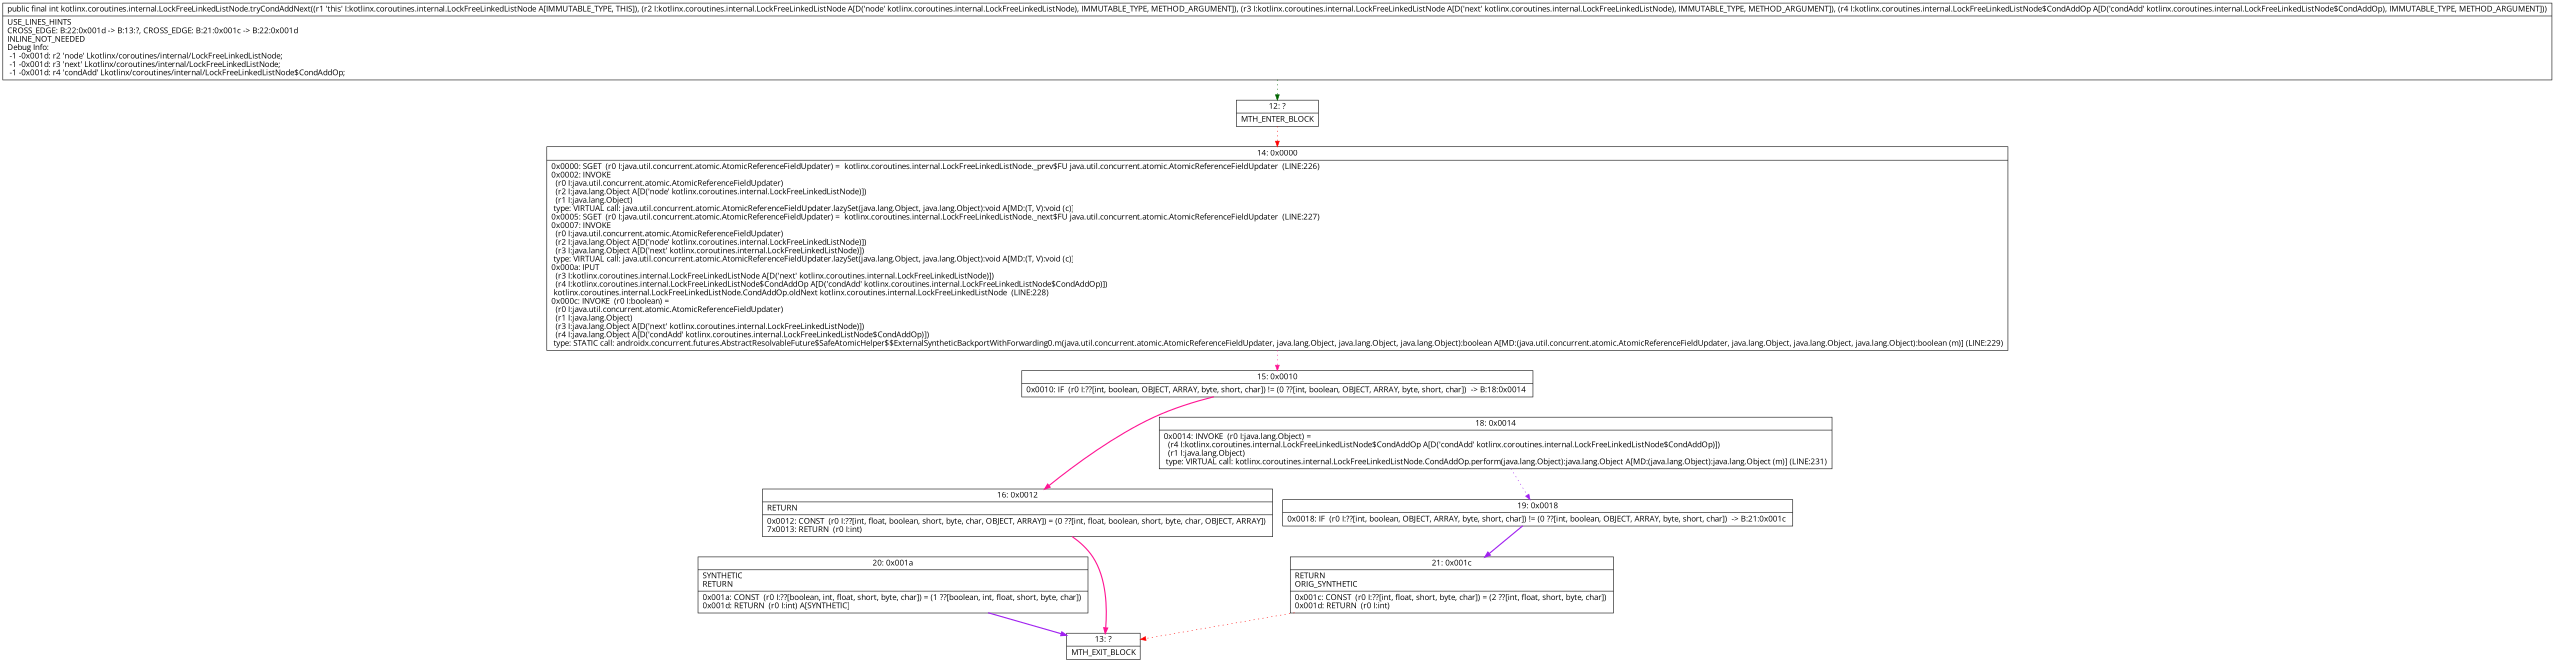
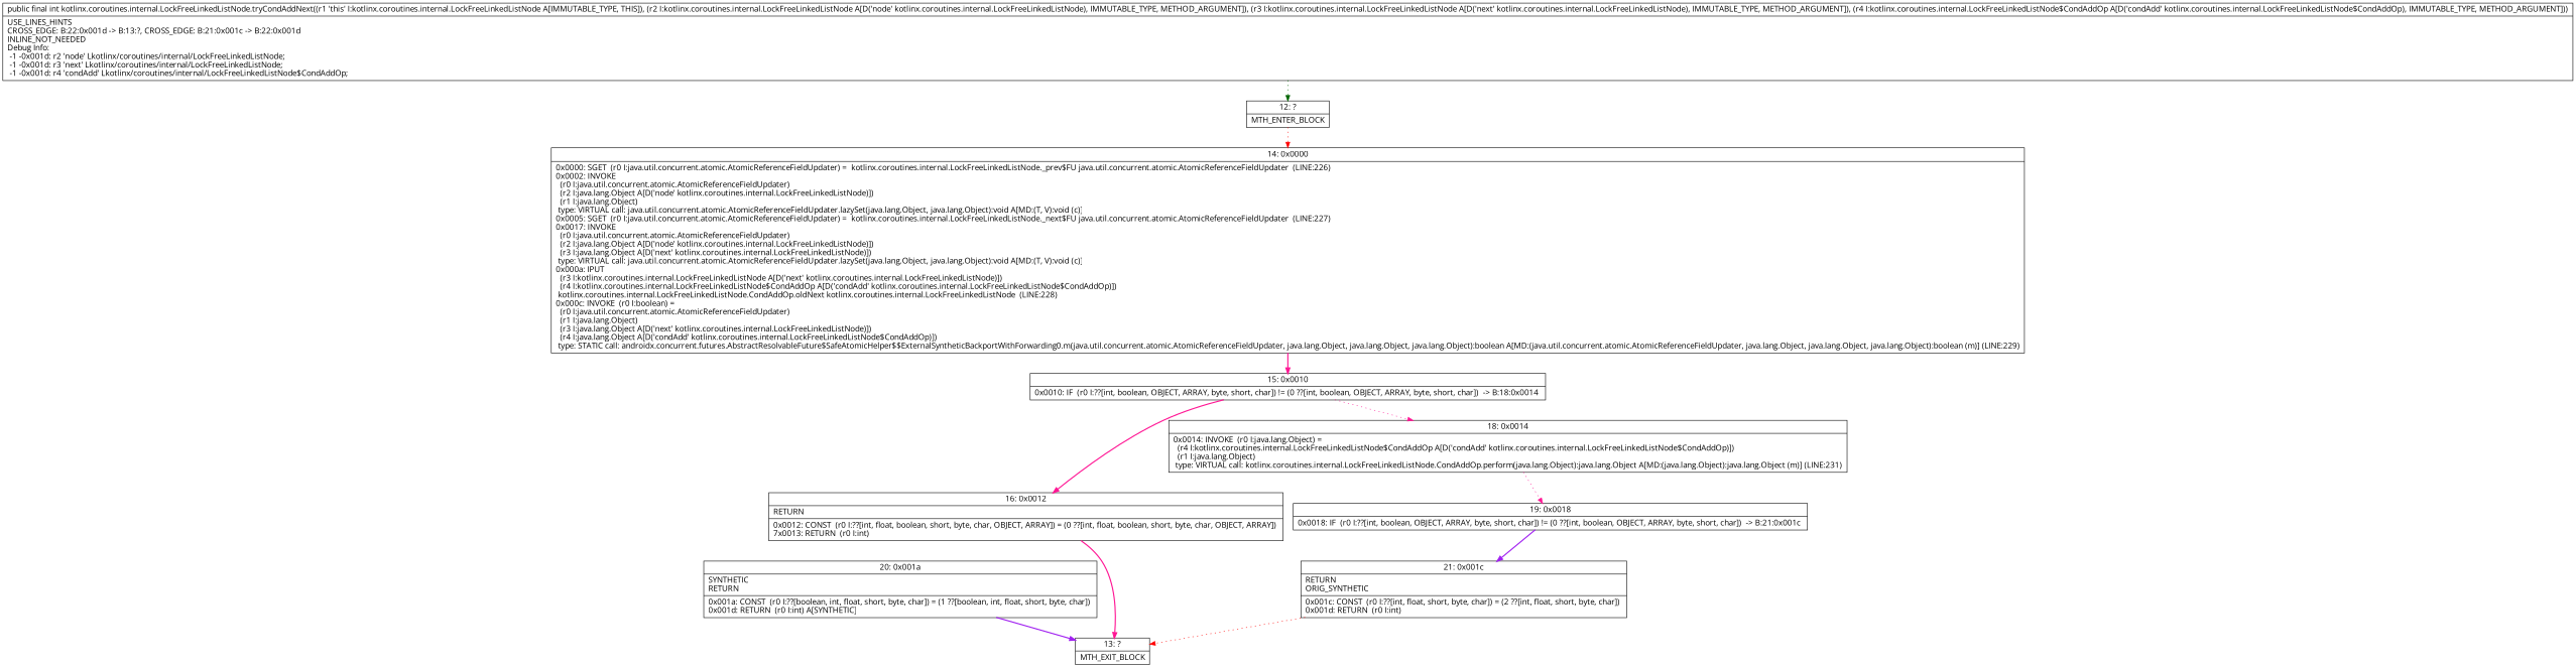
  digraph {
    fontname="Open Sans"
    node [fontname="Open Sans" shape=record]
    edge [color=deeppink fontname="Open Sans" style=dotted]
    n1 [label="{12\:\ ?|MTH_ENTER_BLOCK\l}"]
-   n2 [label="{14\:\ 0x0000|0x0000: SGET  (r0 I:java.util.concurrent.atomic.AtomicReferenceFieldUpdater) =  kotlinx.coroutines.internal.LockFreeLinkedListNode._prev$FU java.util.concurrent.atomic.AtomicReferenceFieldUpdater  (LINE:226)\l0x0002: INVOKE  \l  (r0 I:java.util.concurrent.atomic.AtomicReferenceFieldUpdater)\l  (r2 I:java.lang.Object A[D('node' kotlinx.coroutines.internal.LockFreeLinkedListNode)])\l  (r1 I:java.lang.Object)\l type: VIRTUAL call: java.util.concurrent.atomic.AtomicReferenceFieldUpdater.lazySet(java.lang.Object, java.lang.Object):void A[MD:(T, V):void (c)]\l0x0005: SGET  (r0 I:java.util.concurrent.atomic.AtomicReferenceFieldUpdater) =  kotlinx.coroutines.internal.LockFreeLinkedListNode._next$FU java.util.concurrent.atomic.AtomicReferenceFieldUpdater  (LINE:227)\l0x0007: INVOKE  \l  (r0 I:java.util.concurrent.atomic.AtomicReferenceFieldUpdater)\l  (r2 I:java.lang.Object A[D('node' kotlinx.coroutines.internal.LockFreeLinkedListNode)])\l  (r3 I:java.lang.Object A[D('next' kotlinx.coroutines.internal.LockFreeLinkedListNode)])\l type: VIRTUAL call: java.util.concurrent.atomic.AtomicReferenceFieldUpdater.lazySet(java.lang.Object, java.lang.Object):void A[MD:(T, V):void (c)]\l0x000a: IPUT  \l  (r3 I:kotlinx.coroutines.internal.LockFreeLinkedListNode A[D('next' kotlinx.coroutines.internal.LockFreeLinkedListNode)])\l  (r4 I:kotlinx.coroutines.internal.LockFreeLinkedListNode$CondAddOp A[D('condAdd' kotlinx.coroutines.internal.LockFreeLinkedListNode$CondAddOp)])\l kotlinx.coroutines.internal.LockFreeLinkedListNode.CondAddOp.oldNext kotlinx.coroutines.internal.LockFreeLinkedListNode  (LINE:228)\l0x000c: INVOKE  (r0 I:boolean) = \l  (r0 I:java.util.concurrent.atomic.AtomicReferenceFieldUpdater)\l  (r1 I:java.lang.Object)\l  (r3 I:java.lang.Object A[D('next' kotlinx.coroutines.internal.LockFreeLinkedListNode)])\l  (r4 I:java.lang.Object A[D('condAdd' kotlinx.coroutines.internal.LockFreeLinkedListNode$CondAddOp)])\l type: STATIC call: androidx.concurrent.futures.AbstractResolvableFuture$SafeAtomicHelper$$ExternalSyntheticBackportWithForwarding0.m(java.util.concurrent.atomic.AtomicReferenceFieldUpdater, java.lang.Object, java.lang.Object, java.lang.Object):boolean A[MD:(java.util.concurrent.atomic.AtomicReferenceFieldUpdater, java.lang.Object, java.lang.Object, java.lang.Object):boolean (m)] (LINE:229)\l}"]
+   n2 [label="{14\:\ 0x0000|0x0000: SGET  (r0 I:java.util.concurrent.atomic.AtomicReferenceFieldUpdater) =  kotlinx.coroutines.internal.LockFreeLinkedListNode._prev$FU java.util.concurrent.atomic.AtomicReferenceFieldUpdater  (LINE:226)\l0x0002: INVOKE  \l  (r0 I:java.util.concurrent.atomic.AtomicReferenceFieldUpdater)\l  (r2 I:java.lang.Object A[D('node' kotlinx.coroutines.internal.LockFreeLinkedListNode)])\l  (r1 I:java.lang.Object)\l type: VIRTUAL call: java.util.concurrent.atomic.AtomicReferenceFieldUpdater.lazySet(java.lang.Object, java.lang.Object):void A[MD:(T, V):void (c)]\l0x0005: SGET  (r0 I:java.util.concurrent.atomic.AtomicReferenceFieldUpdater) =  kotlinx.coroutines.internal.LockFreeLinkedListNode._next$FU java.util.concurrent.atomic.AtomicReferenceFieldUpdater  (LINE:227)\l0x0017: INVOKE  \l  (r0 I:java.util.concurrent.atomic.AtomicReferenceFieldUpdater)\l  (r2 I:java.lang.Object A[D('node' kotlinx.coroutines.internal.LockFreeLinkedListNode)])\l  (r3 I:java.lang.Object A[D('next' kotlinx.coroutines.internal.LockFreeLinkedListNode)])\l type: VIRTUAL call: java.util.concurrent.atomic.AtomicReferenceFieldUpdater.lazySet(java.lang.Object, java.lang.Object):void A[MD:(T, V):void (c)]\l0x000a: IPUT  \l  (r3 I:kotlinx.coroutines.internal.LockFreeLinkedListNode A[D('next' kotlinx.coroutines.internal.LockFreeLinkedListNode)])\l  (r4 I:kotlinx.coroutines.internal.LockFreeLinkedListNode$CondAddOp A[D('condAdd' kotlinx.coroutines.internal.LockFreeLinkedListNode$CondAddOp)])\l kotlinx.coroutines.internal.LockFreeLinkedListNode.CondAddOp.oldNext kotlinx.coroutines.internal.LockFreeLinkedListNode  (LINE:228)\l0x000c: INVOKE  (r0 I:boolean) = \l  (r0 I:java.util.concurrent.atomic.AtomicReferenceFieldUpdater)\l  (r1 I:java.lang.Object)\l  (r3 I:java.lang.Object A[D('next' kotlinx.coroutines.internal.LockFreeLinkedListNode)])\l  (r4 I:java.lang.Object A[D('condAdd' kotlinx.coroutines.internal.LockFreeLinkedListNode$CondAddOp)])\l type: STATIC call: androidx.concurrent.futures.AbstractResolvableFuture$SafeAtomicHelper$$ExternalSyntheticBackportWithForwarding0.m(java.util.concurrent.atomic.AtomicReferenceFieldUpdater, java.lang.Object, java.lang.Object, java.lang.Object):boolean A[MD:(java.util.concurrent.atomic.AtomicReferenceFieldUpdater, java.lang.Object, java.lang.Object, java.lang.Object):boolean (m)] (LINE:229)\l}"]
    n3 [label="{15\:\ 0x0010|0x0010: IF  (r0 I:??[int, boolean, OBJECT, ARRAY, byte, short, char]) != (0 ??[int, boolean, OBJECT, ARRAY, byte, short, char])  \-\> B:18:0x0014 \l}"]
    n4 [label="{16\:\ 0x0012|RETURN\l|0x0012: CONST  (r0 I:??[int, float, boolean, short, byte, char, OBJECT, ARRAY]) = (0 ??[int, float, boolean, short, byte, char, OBJECT, ARRAY]) \l7x0013: RETURN  (r0 I:int) \l}"]
    n5 [label="{18\:\ 0x0014|0x0014: INVOKE  (r0 I:java.lang.Object) = \l  (r4 I:kotlinx.coroutines.internal.LockFreeLinkedListNode$CondAddOp A[D('condAdd' kotlinx.coroutines.internal.LockFreeLinkedListNode$CondAddOp)])\l  (r1 I:java.lang.Object)\l type: VIRTUAL call: kotlinx.coroutines.internal.LockFreeLinkedListNode.CondAddOp.perform(java.lang.Object):java.lang.Object A[MD:(java.lang.Object):java.lang.Object (m)] (LINE:231)\l}"]
    n6 [label="{13\:\ ?|MTH_EXIT_BLOCK\l}"]
    n7 [label="{19\:\ 0x0018|0x0018: IF  (r0 I:??[int, boolean, OBJECT, ARRAY, byte, short, char]) != (0 ??[int, boolean, OBJECT, ARRAY, byte, short, char])  \-\> B:21:0x001c \l}"]
    n8 [label="{21\:\ 0x001c|RETURN\lORIG_SYNTHETIC\l|0x001c: CONST  (r0 I:??[int, float, short, byte, char]) = (2 ??[int, float, short, byte, char]) \l0x001d: RETURN  (r0 I:int) \l}"]
    n9 [label="{20\:\ 0x001a|SYNTHETIC\lRETURN\l|0x001a: CONST  (r0 I:??[boolean, int, float, short, byte, char]) = (1 ??[boolean, int, float, short, byte, char]) \l0x001d: RETURN  (r0 I:int) A[SYNTHETIC]\l}"]
    n10 [label="{public final int kotlinx.coroutines.internal.LockFreeLinkedListNode.tryCondAddNext((r1 'this' I:kotlinx.coroutines.internal.LockFreeLinkedListNode A[IMMUTABLE_TYPE, THIS]), (r2 I:kotlinx.coroutines.internal.LockFreeLinkedListNode A[D('node' kotlinx.coroutines.internal.LockFreeLinkedListNode), IMMUTABLE_TYPE, METHOD_ARGUMENT]), (r3 I:kotlinx.coroutines.internal.LockFreeLinkedListNode A[D('next' kotlinx.coroutines.internal.LockFreeLinkedListNode), IMMUTABLE_TYPE, METHOD_ARGUMENT]), (r4 I:kotlinx.coroutines.internal.LockFreeLinkedListNode$CondAddOp A[D('condAdd' kotlinx.coroutines.internal.LockFreeLinkedListNode$CondAddOp), IMMUTABLE_TYPE, METHOD_ARGUMENT]))  | USE_LINES_HINTS\lCROSS_EDGE: B:22:0x001d \-\> B:13:?, CROSS_EDGE: B:21:0x001c \-\> B:22:0x001d\lINLINE_NOT_NEEDED\lDebug Info:\l  \-1 \-0x001d: r2 'node' Lkotlinx\/coroutines\/internal\/LockFreeLinkedListNode;\l  \-1 \-0x001d: r3 'next' Lkotlinx\/coroutines\/internal\/LockFreeLinkedListNode;\l  \-1 \-0x001d: r4 'condAdd' Lkotlinx\/coroutines\/internal\/LockFreeLinkedListNode$CondAddOp;\l}"]
    n1 -> n2 [color=red]
-   n2 -> n3
+   n2 -> n3 [style=bold]
    n3 -> n4 [style=bold]
+   n3 -> n5
    n4 -> n6 [style=bold]
-   n5 -> n7 [color=purple]
+   n5 -> n7
    n7 -> n8 [color=purple style=bold]
    n8 -> n6 [color=red]
    n9 -> n6 [color=purple style=bold]
    n10 -> n1 [color=darkgreen]
  }
